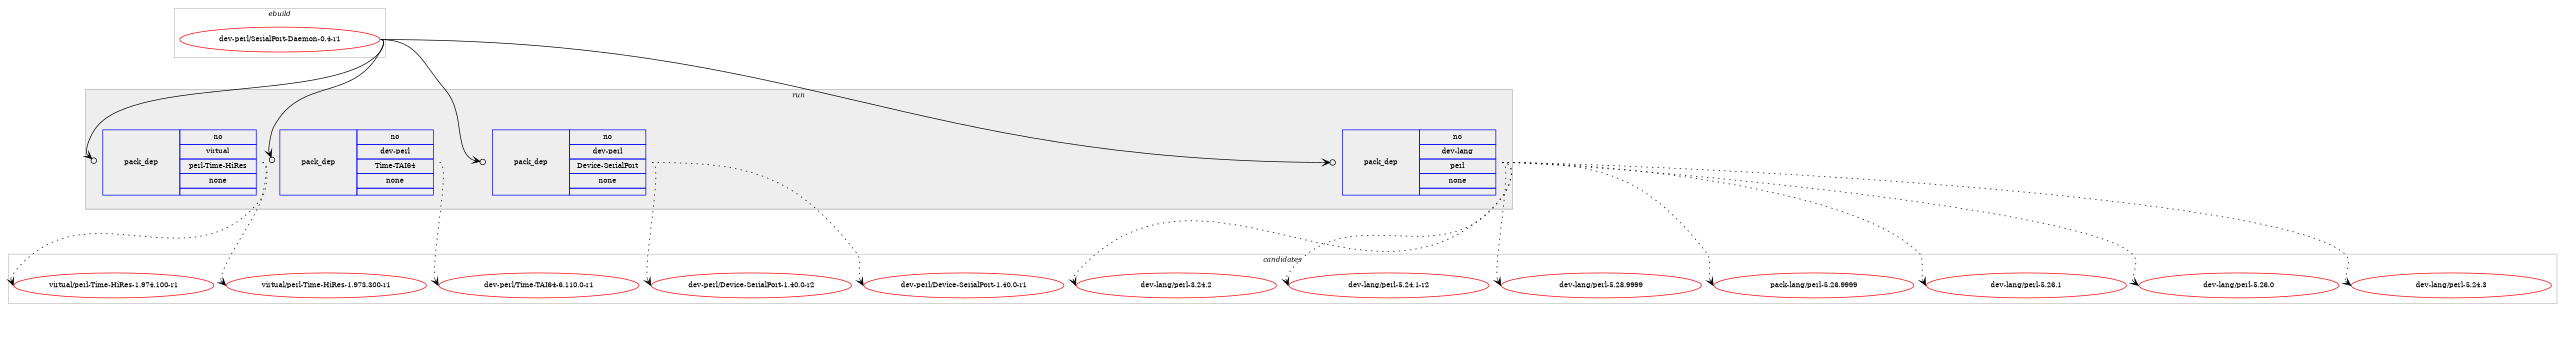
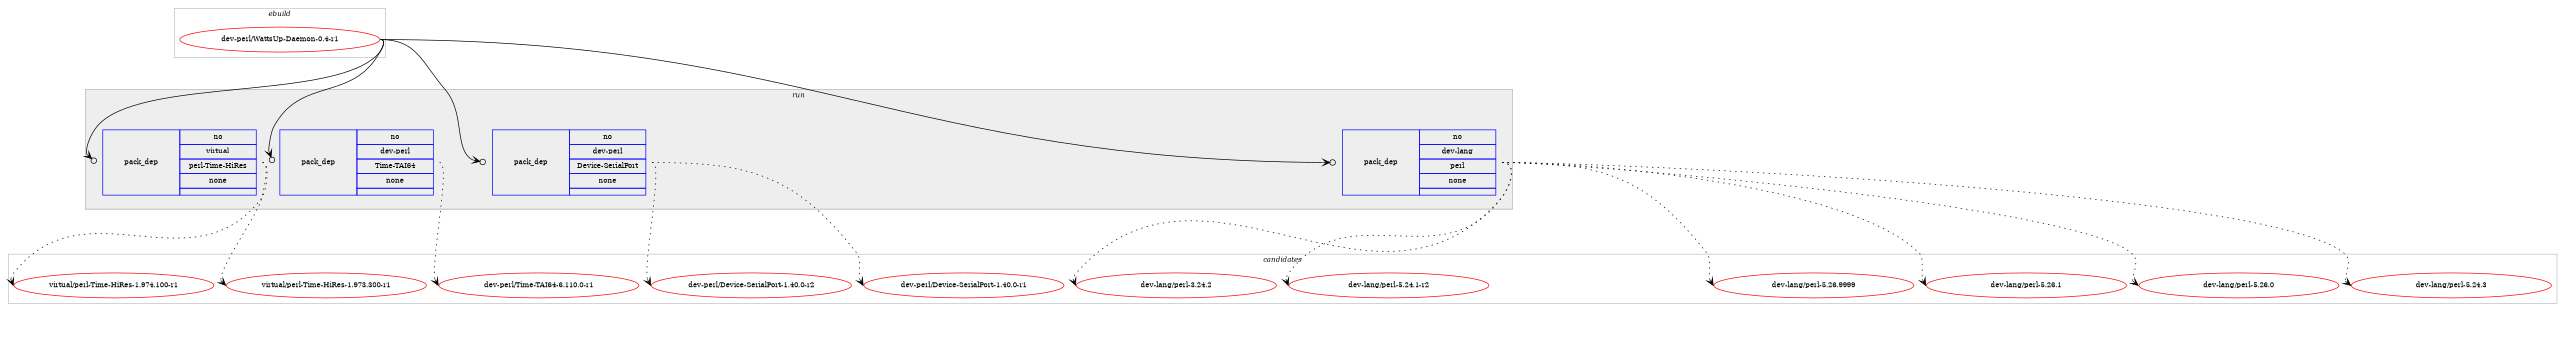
  digraph {
    compound=true
    concentrate=true
    fontname="DejaVu Serif"
    fontsize=10
    newrank=true
    rankdir=TB
    ranksep=1.5
    node [color=red fontname="DejaVu Serif" fontsize=10]
    edge [arrowhead=vee fontname="DejaVu Serif" headport=w style=dotted tailport=e weight=100]
-   n1 [label="dev-perl/SerialPort-Daemon-0.4-r1" width=4]
+   n1 [label="dev-perl/WattsUp-Daemon-0.4-r1" width=4]
    n2 [color=blue label=<<TABLE BORDER="0" CELLBORDER="1" CELLSPACING="0" CELLPADDING="4" WIDTH="220"><TR><TD ROWSPAN="6" CELLPADDING="30">pack_dep</TD></TR><TR><TD WIDTH="110">no</TD></TR><TR><TD>dev-lang</TD></TR><TR><TD>perl</TD></TR><TR><TD>none</TD></TR><TR><TD></TD></TR></TABLE>> shape=none]
    n3 [color=blue label=<<TABLE BORDER="0" CELLBORDER="1" CELLSPACING="0" CELLPADDING="4" WIDTH="220"><TR><TD ROWSPAN="6" CELLPADDING="30">pack_dep</TD></TR><TR><TD WIDTH="110">no</TD></TR><TR><TD>dev-perl</TD></TR><TR><TD>Device-SerialPort</TD></TR><TR><TD>none</TD></TR><TR><TD></TD></TR></TABLE>> shape=none]
    n4 [color=blue label=<<TABLE BORDER="0" CELLBORDER="1" CELLSPACING="0" CELLPADDING="4" WIDTH="220"><TR><TD ROWSPAN="6" CELLPADDING="30">pack_dep</TD></TR><TR><TD WIDTH="110">no</TD></TR><TR><TD>dev-perl</TD></TR><TR><TD>Time-TAI64</TD></TR><TR><TD>none</TD></TR><TR><TD></TD></TR></TABLE>> shape=none]
    n5 [color=blue label=<<TABLE BORDER="0" CELLBORDER="1" CELLSPACING="0" CELLPADDING="4" WIDTH="220"><TR><TD ROWSPAN="6" CELLPADDING="30">pack_dep</TD></TR><TR><TD WIDTH="110">no</TD></TR><TR><TD>virtual</TD></TR><TR><TD>perl-Time-HiRes</TD></TR><TR><TD>none</TD></TR><TR><TD></TD></TR></TABLE>> shape=none]
    n6 [label="dev-lang/perl-5.24.1-r2" width=4]
    n7 [label="dev-lang/perl-3.24.2" width=4]
    n8 [label="dev-lang/perl-5.24.3" width=4]
    n9 [label="dev-lang/perl-5.26.0" width=4]
    n10 [label="dev-lang/perl-5.26.1" width=4]
-   n11 [label="pack-lang/perl-5.26.9999" width=4]
-   n12 [label="dev-lang/perl-5.28.9999" width=4]
+   n11 [label="dev-lang/perl-5.26.9999" width=4]
    n13 [label="dev-perl/Time-TAI64-6.110.0-r1" width=4]
    n14 [label="dev-perl/Device-SerialPort-1.40.0-r1" width=4]
    n15 [label="dev-perl/Device-SerialPort-1.40.0-r2" width=4]
    n16 [label="virtual/perl-Time-HiRes-1.973.300-r1" width=4]
    n17 [label="virtual/perl-Time-HiRes-1.974.100-r1" width=4]
    subgraph cluster_1 {
      color=gray
      label=<<i>ebuild</i>>
      rank=same
      n1
    }
    subgraph cluster_2 {
      color=gray
      label=<<i>dependencies</i>>
      subgraph cluster_3 {
        color=gray
        fillcolor="#eeeeee"
        label=<<i>compile</i>>
        style=filled
      }
      subgraph cluster_4 {
        color=gray
        fillcolor="#eeeeee"
        label=<<i>compile and run</i>>
        style=filled
        subgraph sub_5 {
          color=gray
          fillcolor="#eeeeee"
          label=<<i>compile and run</i>>
          style=filled
          n2
        }
        subgraph sub_6 {
          color=gray
          fillcolor="#eeeeee"
          label=<<i>compile and run</i>>
          style=filled
          n3
        }
        subgraph sub_7 {
          color=gray
          fillcolor="#eeeeee"
          label=<<i>compile and run</i>>
          style=filled
          n4
        }
        subgraph sub_8 {
          color=gray
          fillcolor="#eeeeee"
          label=<<i>compile and run</i>>
          style=filled
          n5
        }
      }
      subgraph cluster_9 {
        color=gray
        fillcolor="#eeeeee"
        label=<<i>run</i>>
        style=filled
      }
    }
    subgraph cluster_10 {
      color=gray
      label=<<i>candidates</i>>
      rank=same
      subgraph sub_11 {
        color=black
        label=<<i>candidates</i>>
        nodesep=1
        rank=same
        n6
        n7
        n8
        n9
        n10
        n11
-       n12
      }
      subgraph sub_12 {
        color=black
        label=<<i>candidates</i>>
        nodesep=1
        rank=same
        n13
      }
      subgraph sub_13 {
        color=black
        label=<<i>candidates</i>>
        nodesep=1
        rank=same
        n14
        n15
      }
      subgraph sub_14 {
        color=black
        label=<<i>candidates</i>>
        nodesep=1
        rank=same
        n16
        n17
      }
    }
    n1 -> n2 [arrowhead=odotvee style=solid weight=20]
    n1 -> n3 [arrowhead=odotvee style=solid weight=20]
    n1 -> n4 [arrowhead=odotvee style=solid weight=20]
    n1 -> n5 [arrowhead=odotvee style=solid weight=20]
    n2 -> n6
    n2 -> n7
    n2 -> n8
    n2 -> n9
    n2 -> n10
    n2 -> n11
-   n2 -> n12
    n3 -> n14
    n3 -> n15
    n4 -> n13
    n5 -> n16
    n5 -> n17
  }
